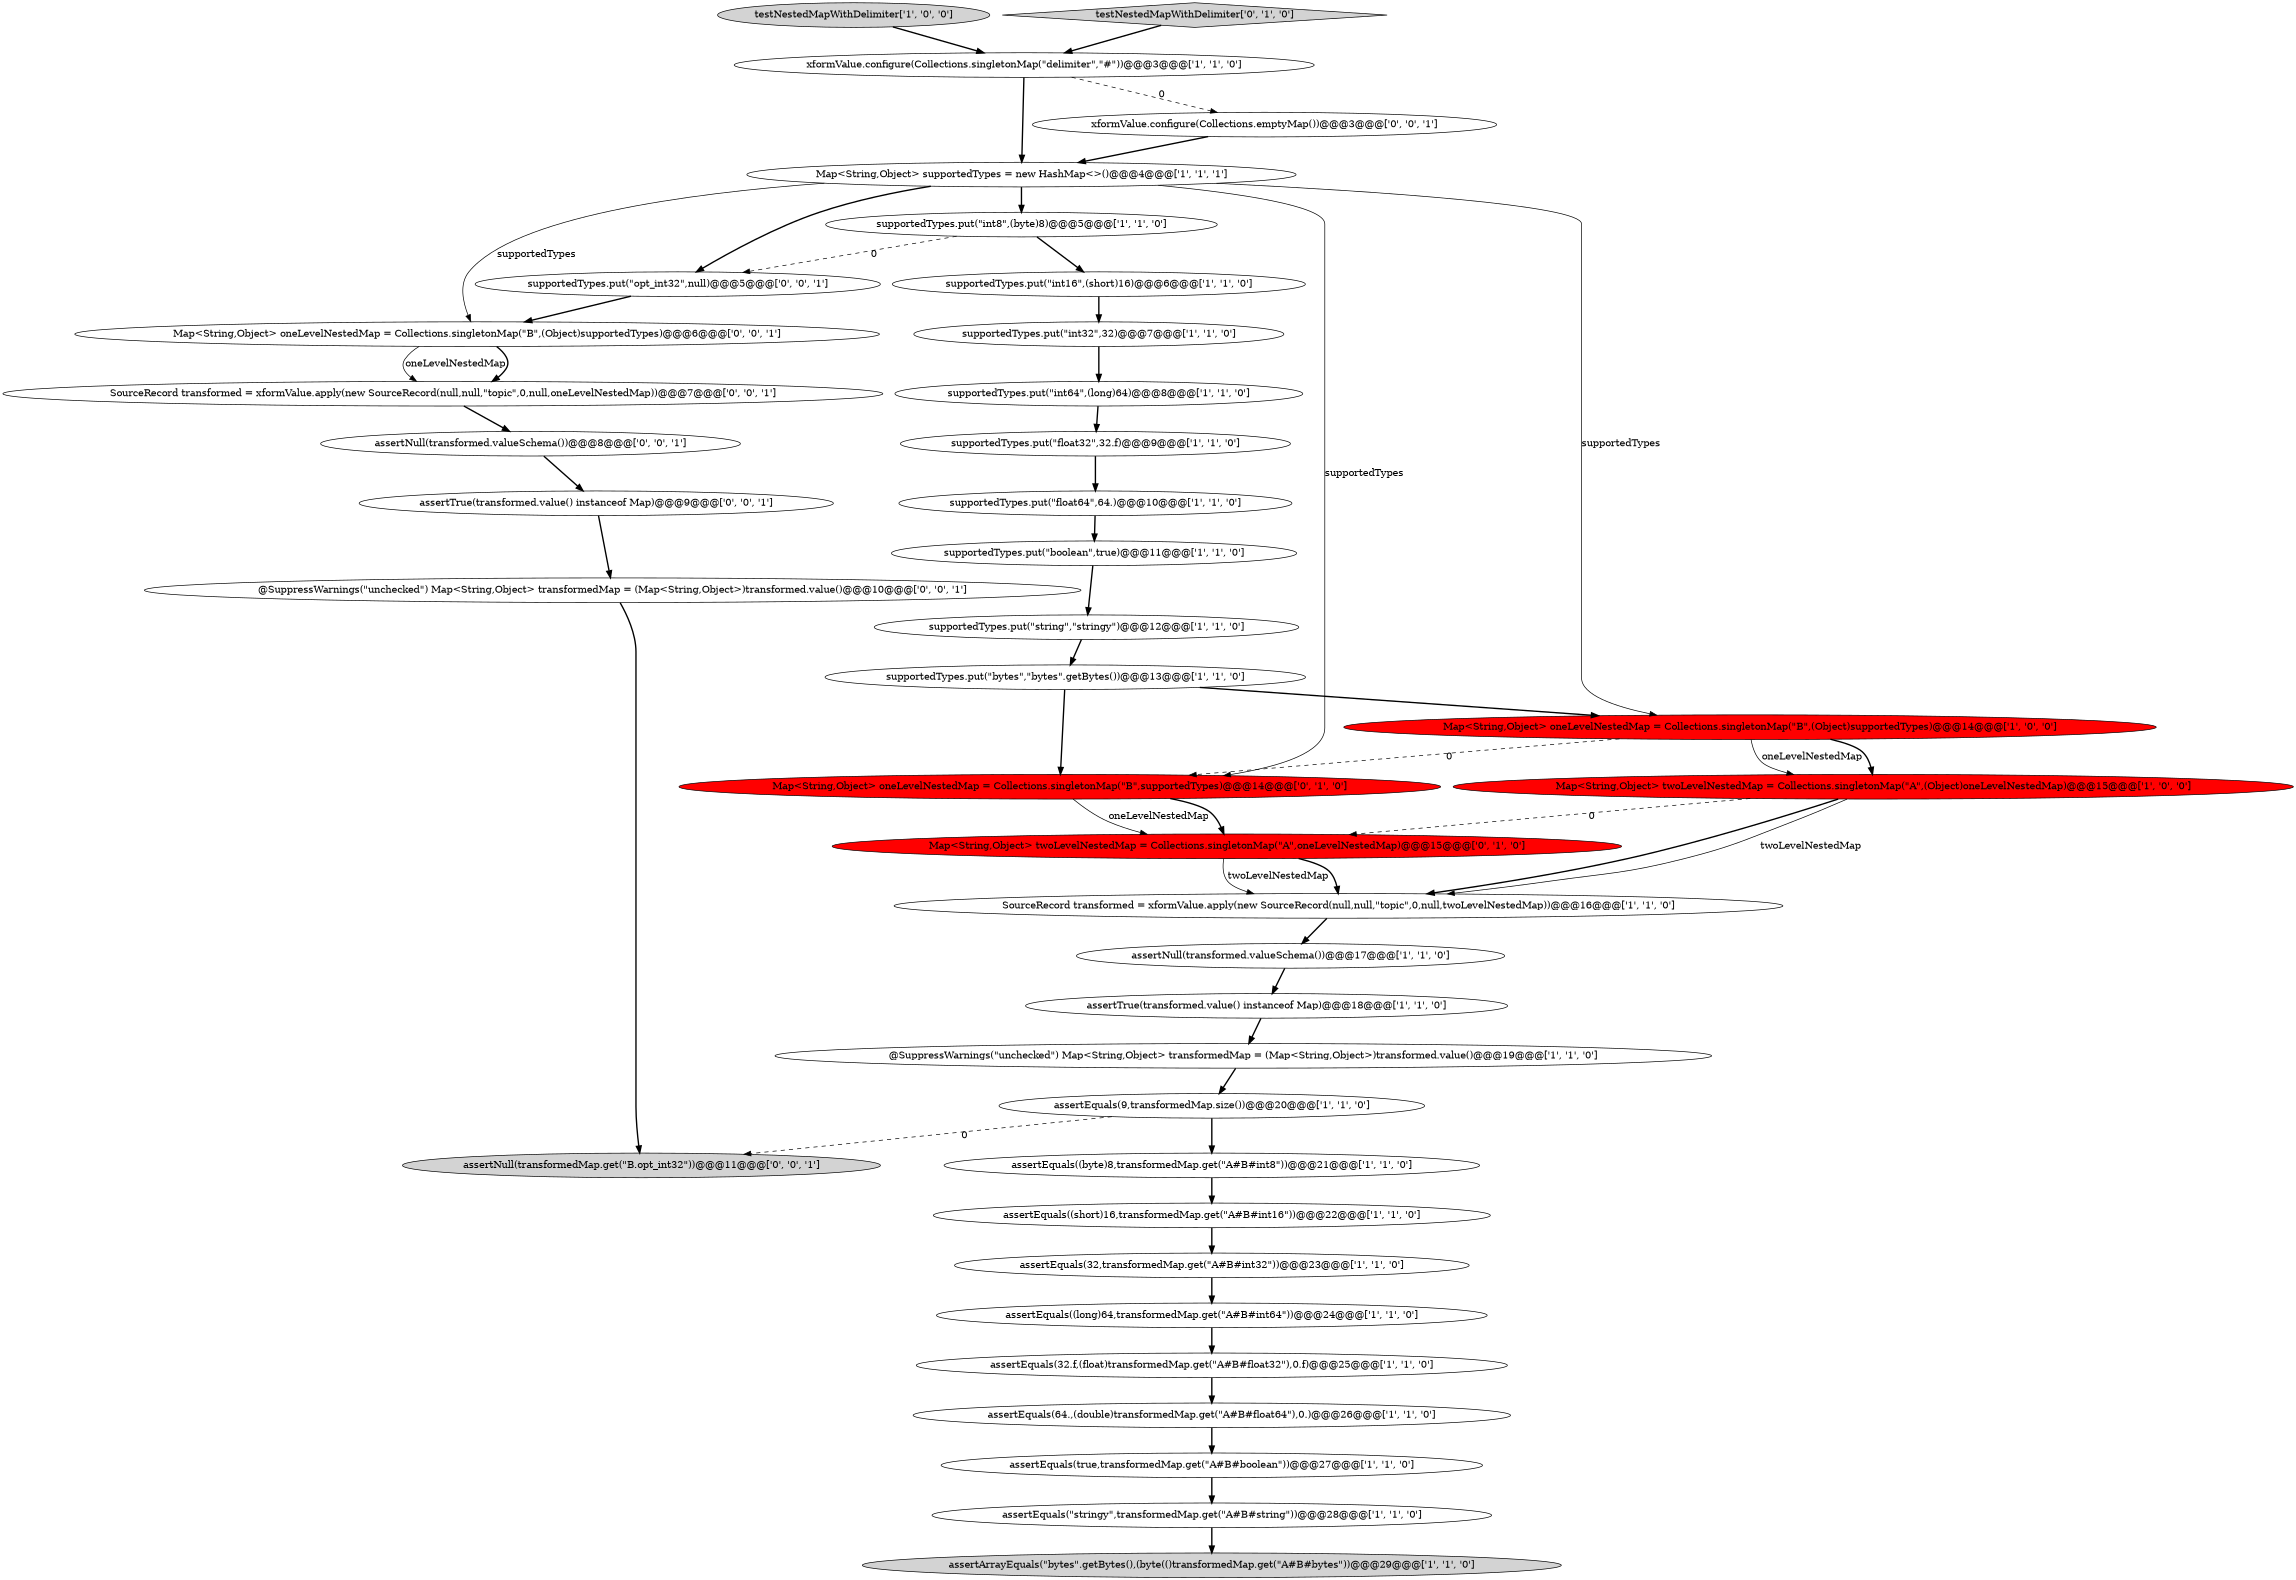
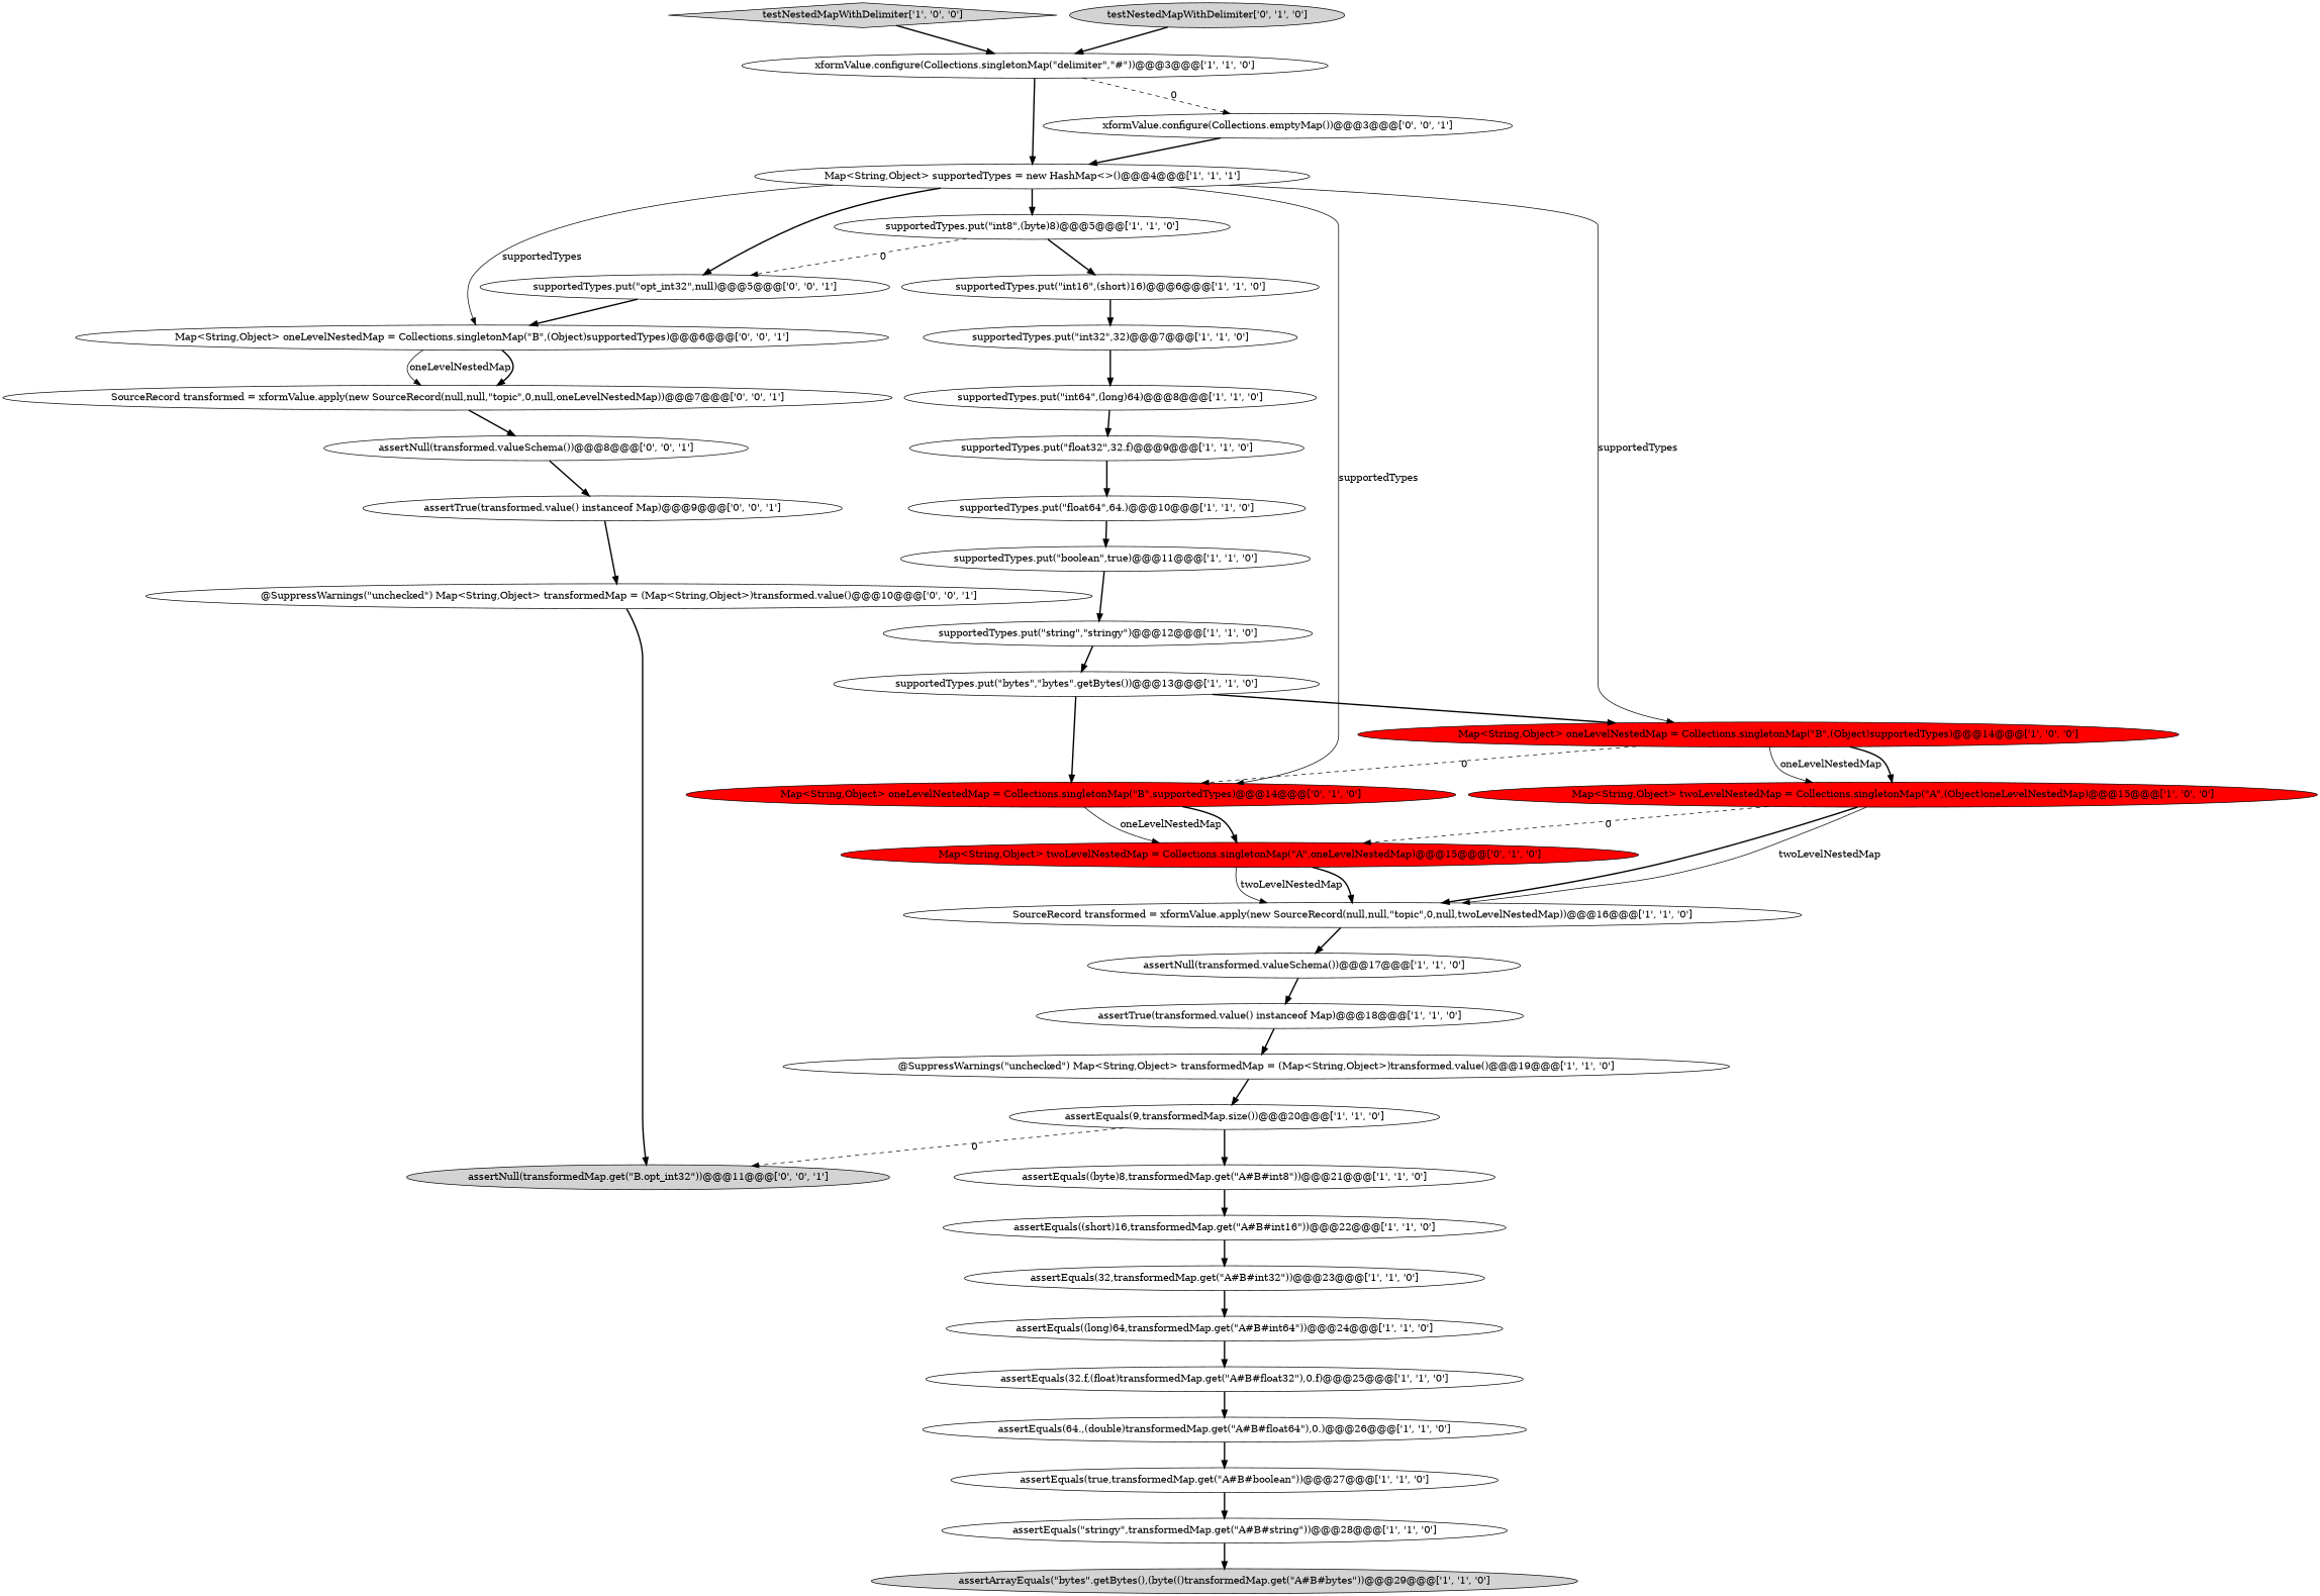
  digraph {
    node [fillcolor=white shape=ellipse style=filled]
    edge [style=bold]
    n1 [label="supportedTypes.put(\"int64\",(long)64)@@@8@@@['1', '1', '0']"]
    n2 [label="supportedTypes.put(\"float32\",32.f)@@@9@@@['1', '1', '0']"]
    n3 [label="supportedTypes.put(\"float64\",64.)@@@10@@@['1', '1', '0']"]
-   n4 [fillcolor=lightgray label="testNestedMapWithDelimiter['1', '0', '0']"]
+   n4 [fillcolor=lightgray label="testNestedMapWithDelimiter['1', '0', '0']" shape=diamond]
    n5 [label="xformValue.configure(Collections.singletonMap(\"delimiter\",\"#\"))@@@3@@@['1', '1', '0']"]
    n6 [label="Map<String,Object> supportedTypes = new HashMap<>()@@@4@@@['1', '1', '1']"]
    n7 [label="xformValue.configure(Collections.emptyMap())@@@3@@@['0', '0', '1']"]
    n8 [label="supportedTypes.put(\"boolean\",true)@@@11@@@['1', '1', '0']"]
    n9 [label="supportedTypes.put(\"string\",\"stringy\")@@@12@@@['1', '1', '0']"]
    n10 [label="supportedTypes.put(\"bytes\",\"bytes\".getBytes())@@@13@@@['1', '1', '0']"]
    n11 [label="assertEquals(true,transformedMap.get(\"A#B#boolean\"))@@@27@@@['1', '1', '0']"]
    n12 [label="assertEquals(\"stringy\",transformedMap.get(\"A#B#string\"))@@@28@@@['1', '1', '0']"]
    n13 [fillcolor=lightgray label="assertArrayEquals(\"bytes\".getBytes(),(byte(()transformedMap.get(\"A#B#bytes\"))@@@29@@@['1', '1', '0']"]
    n14 [label="assertNull(transformed.valueSchema())@@@8@@@['0', '0', '1']"]
    n15 [label="assertTrue(transformed.value() instanceof Map)@@@9@@@['0', '0', '1']"]
    n16 [label="@SuppressWarnings(\"unchecked\") Map<String,Object> transformedMap = (Map<String,Object>)transformed.value()@@@10@@@['0', '0', '1']"]
    n17 [label="supportedTypes.put(\"opt_int32\",null)@@@5@@@['0', '0', '1']"]
    n18 [label="Map<String,Object> oneLevelNestedMap = Collections.singletonMap(\"B\",(Object)supportedTypes)@@@6@@@['0', '0', '1']"]
    n19 [fillcolor=red label="Map<String,Object> oneLevelNestedMap = Collections.singletonMap(\"B\",(Object)supportedTypes)@@@14@@@['1', '0', '0']"]
    n20 [fillcolor=red label="Map<String,Object> oneLevelNestedMap = Collections.singletonMap(\"B\",supportedTypes)@@@14@@@['0', '1', '0']"]
    n21 [label="supportedTypes.put(\"int8\",(byte)8)@@@5@@@['1', '1', '0']"]
    n22 [label="SourceRecord transformed = xformValue.apply(new SourceRecord(null,null,\"topic\",0,null,oneLevelNestedMap))@@@7@@@['0', '0', '1']"]
    n23 [fillcolor=red label="Map<String,Object> twoLevelNestedMap = Collections.singletonMap(\"A\",(Object)oneLevelNestedMap)@@@15@@@['1', '0', '0']"]
    n24 [fillcolor=red label="Map<String,Object> twoLevelNestedMap = Collections.singletonMap(\"A\",oneLevelNestedMap)@@@15@@@['0', '1', '0']"]
    n25 [label="supportedTypes.put(\"int16\",(short)16)@@@6@@@['1', '1', '0']"]
    n26 [fillcolor=lightgray label="assertNull(transformedMap.get(\"B.opt_int32\"))@@@11@@@['0', '0', '1']"]
    n27 [label="assertTrue(transformed.value() instanceof Map)@@@18@@@['1', '1', '0']"]
    n28 [label="@SuppressWarnings(\"unchecked\") Map<String,Object> transformedMap = (Map<String,Object>)transformed.value()@@@19@@@['1', '1', '0']"]
    n29 [label="assertEquals(9,transformedMap.size())@@@20@@@['1', '1', '0']"]
    n30 [label="assertEquals((byte)8,transformedMap.get(\"A#B#int8\"))@@@21@@@['1', '1', '0']"]
    n31 [label="assertEquals(64.,(double)transformedMap.get(\"A#B#float64\"),0.)@@@26@@@['1', '1', '0']"]
    n32 [label="assertEquals((short)16,transformedMap.get(\"A#B#int16\"))@@@22@@@['1', '1', '0']"]
    n33 [label="assertEquals(32,transformedMap.get(\"A#B#int32\"))@@@23@@@['1', '1', '0']"]
    n34 [label="assertEquals((long)64,transformedMap.get(\"A#B#int64\"))@@@24@@@['1', '1', '0']"]
    n35 [label="assertEquals(32.f,(float)transformedMap.get(\"A#B#float32\"),0.f)@@@25@@@['1', '1', '0']"]
-   n36 [fillcolor=lightgray label="testNestedMapWithDelimiter['0', '1', '0']" shape=diamond]
+   n36 [fillcolor=lightgray label="testNestedMapWithDelimiter['0', '1', '0']"]
    n37 [label="SourceRecord transformed = xformValue.apply(new SourceRecord(null,null,\"topic\",0,null,twoLevelNestedMap))@@@16@@@['1', '1', '0']"]
    n38 [label="supportedTypes.put(\"int32\",32)@@@7@@@['1', '1', '0']"]
    n39 [label="assertNull(transformed.valueSchema())@@@17@@@['1', '1', '0']"]
    n1 -> n2
    n2 -> n3
    n3 -> n8
    n4 -> n5
    n5 -> n6
    n5 -> n7 [label=0 style=dashed]
    n6 -> n17
    n6 -> n18 [label=supportedTypes style=solid]
    n6 -> n19 [label=supportedTypes style=solid]
    n6 -> n20 [label=supportedTypes style=solid]
    n6 -> n21
    n7 -> n6
    n8 -> n9
    n9 -> n10
    n10 -> n19
    n10 -> n20
    n11 -> n12
    n12 -> n13
    n14 -> n15
    n15 -> n16
    n16 -> n26
    n17 -> n18
    n18 -> n22 [label=oneLevelNestedMap style=solid]
    n18 -> n22
    n19 -> n20 [label=0 style=dashed]
    n19 -> n23 [label=oneLevelNestedMap style=solid]
    n19 -> n23
    n20 -> n24 [label=oneLevelNestedMap style=solid]
    n20 -> n24
    n21 -> n17 [label=0 style=dashed]
    n21 -> n25
    n22 -> n14
    n23 -> n24 [label=0 style=dashed]
    n23 -> n37
    n23 -> n37 [label=twoLevelNestedMap style=solid]
    n24 -> n37 [label=twoLevelNestedMap style=solid]
    n24 -> n37
    n25 -> n38
    n27 -> n28
    n28 -> n29
    n29 -> n26 [label=0 style=dashed]
    n29 -> n30
    n30 -> n32
    n31 -> n11
    n32 -> n33
    n33 -> n34
    n34 -> n35
    n35 -> n31
    n36 -> n5
    n37 -> n39
    n38 -> n1
    n39 -> n27
  }
